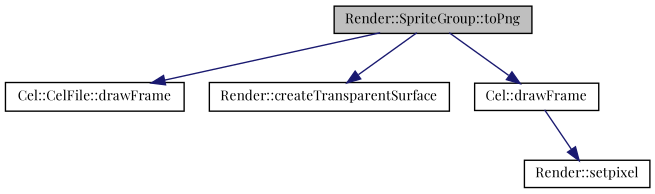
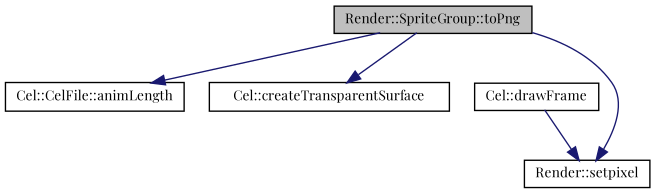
  digraph {
    fontname="Playfair Display"
    rankdir=TB
    node [color=black fillcolor=white fontname="Playfair Display" fontsize=10 shape=record style=filled]
    edge [color=midnightblue fontname="Playfair Display" fontsize=10 labelfontname=Helvetica labelfontsize=10 style=solid]
    n1 [fillcolor=grey75 fontcolor=black height=0.2 label="Render::SpriteGroup::toPng" width=0.4]
-   n2 [height=0.2 label="Cel::CelFile::drawFrame" width=0.4]
-   n3 [height=0.2 label="Render::createTransparentSurface" width=0.4]
+   n2 [height=0.2 label="Cel::CelFile::animLength" width=0.4]
+   n3 [height=0.2 label="Cel::createTransparentSurface" width=0.4]
    n4 [height=0.2 label="Cel::drawFrame" width=0.4]
    n5 [height=0.2 label="Render::setpixel" width=0.4]
    n1 -> n2
    n1 -> n3
-   n1 -> n4
+   n1 -> n5
    n4 -> n5
  }
